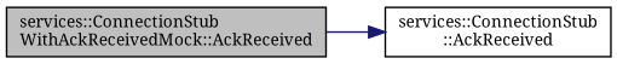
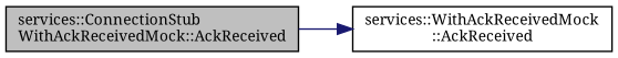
  digraph {
    rankdir=LR
    fontname="Noto Serif"
    node [color=black fontname="Noto Serif" fontsize=10 shape=record style=filled]
    n1 [fillcolor=grey75 fontcolor=black height=0.2 label="services::ConnectionStub\lWithAckReceivedMock::AckReceived" width=0.4]
-   n2 [fillcolor=white height=0.2 label="services::ConnectionStub\l::AckReceived" width=0.4]
+   n2 [fillcolor=white height=0.2 label="services::WithAckReceivedMock\l::AckReceived" width=0.4]
    n1 -> n2 [color=midnightblue fontname="Noto Serif" fontsize=10 labelfontname=Helvetica labelfontsize=10 style=solid]
  }
